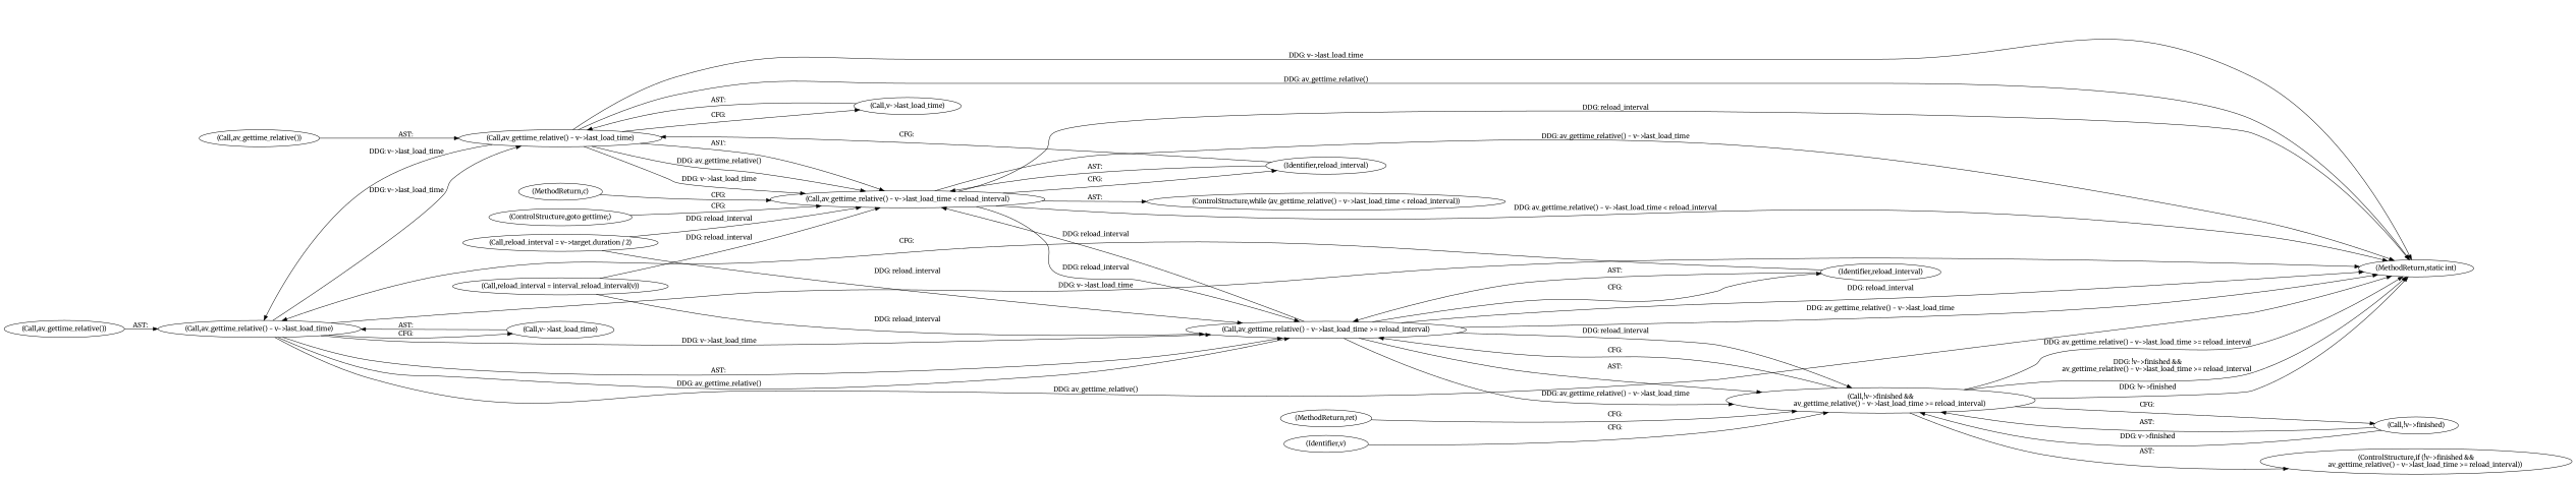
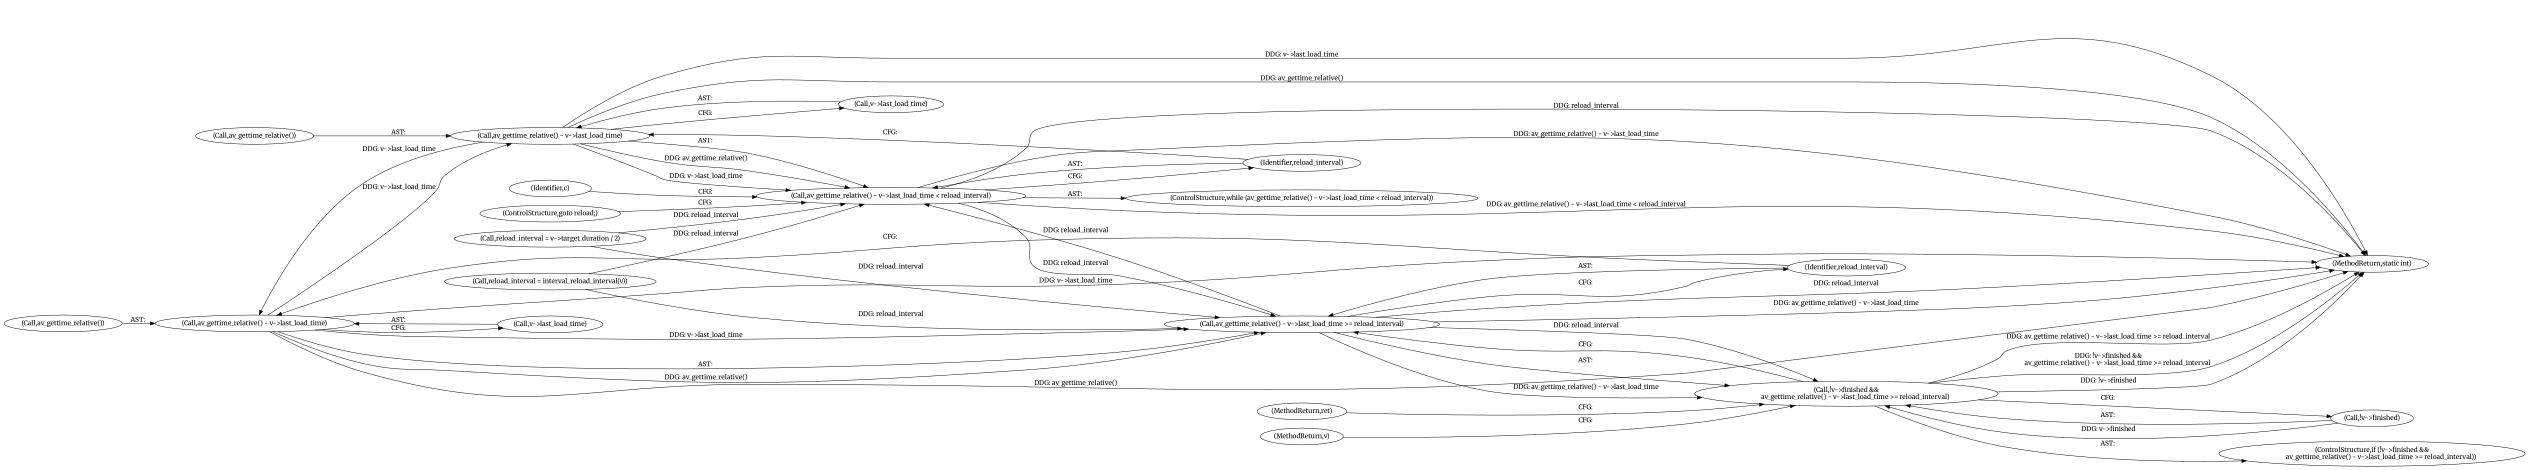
  digraph {
    fontname=Merriweather
    rankdir=LR
    node [fontname=Merriweather]
    edge [fontname=Merriweather]
    n1 [label="(Call,av_gettime_relative() - v->last_load_time)"]
    n2 [label="(Call,av_gettime_relative() - v->last_load_time)"]
    n3 [label="(Call,av_gettime_relative() - v->last_load_time >= reload_interval)"]
    n4 [label="(Call,v->last_load_time)"]
    n5 [label="(MethodReturn,static int)"]
    n6 [label="(Call,av_gettime_relative() - v->last_load_time < reload_interval)"]
    n7 [label="(Call,v->last_load_time)"]
    n8 [label="(Call,!v->finished &&\n             av_gettime_relative() - v->last_load_time >= reload_interval)"]
    n9 [label="(Identifier,reload_interval)"]
    n10 [label="(Identifier,reload_interval)"]
    n11 [label="(ControlStructure,while (av_gettime_relative() - v->last_load_time < reload_interval))"]
    n12 [label="(Call,!v->finished)"]
    n13 [label="(ControlStructure,if (!v->finished &&\n             av_gettime_relative() - v->last_load_time >= reload_interval))"]
-   n14 [label="(MethodReturn,c)"]
+   n14 [label="(Identifier,c)"]
    n15 [label="(Call,av_gettime_relative())"]
    n16 [label="(Call,reload_interval = v->target_duration / 2)"]
-   n17 [label="(ControlStructure,goto gettime;)"]
+   n17 [label="(ControlStructure,goto reload;)"]
    n18 [label="(Call,reload_interval = interval_reload_interval(v))"]
-   n19 [label="(Identifier,v)"]
+   n19 [label="(MethodReturn,v)"]
    n20 [label="(Call,av_gettime_relative())"]
    n21 [label="(MethodReturn,ret)"]
    n1 -> n2 [label="DDG: v->last_load_time"]
    n1 -> n3 [label="AST: "]
    n1 -> n3 [label="DDG: av_gettime_relative()"]
    n1 -> n3 [label="DDG: v->last_load_time"]
    n1 -> n4 [label="CFG: "]
    n1 -> n5 [label="DDG: v->last_load_time"]
    n1 -> n5 [label="DDG: av_gettime_relative()"]
    n2 -> n1 [label="DDG: v->last_load_time"]
    n2 -> n5 [label="DDG: v->last_load_time"]
    n2 -> n5 [label="DDG: av_gettime_relative()"]
    n2 -> n6 [label="AST: "]
    n2 -> n6 [label="DDG: av_gettime_relative()"]
    n2 -> n6 [label="DDG: v->last_load_time"]
    n2 -> n7 [label="CFG: "]
    n3 -> n5 [label="DDG: reload_interval"]
    n3 -> n5 [label="DDG: av_gettime_relative() - v->last_load_time"]
    n3 -> n6 [label="DDG: reload_interval"]
    n3 -> n8 [label="AST: "]
    n3 -> n8 [label="DDG: av_gettime_relative() - v->last_load_time"]
    n3 -> n8 [label="DDG: reload_interval"]
    n3 -> n9 [label="CFG: "]
    n4 -> n1 [label="AST: "]
    n6 -> n3 [label="DDG: reload_interval"]
    n6 -> n5 [label="DDG: av_gettime_relative() - v->last_load_time < reload_interval"]
    n6 -> n5 [label="DDG: reload_interval"]
    n6 -> n5 [label="DDG: av_gettime_relative() - v->last_load_time"]
    n6 -> n10 [label="CFG: "]
    n6 -> n11 [label="AST: "]
    n7 -> n2 [label="AST: "]
    n8 -> n3 [label="CFG: "]
    n8 -> n5 [label="DDG: av_gettime_relative() - v->last_load_time >= reload_interval"]
    n8 -> n5 [label="DDG: !v->finished &&\n             av_gettime_relative() - v->last_load_time >= reload_interval"]
    n8 -> n5 [label="DDG: !v->finished"]
    n8 -> n12 [label="CFG: "]
    n8 -> n13 [label="AST: "]
    n9 -> n1 [label="CFG: "]
    n9 -> n3 [label="AST: "]
    n10 -> n2 [label="CFG: "]
    n10 -> n6 [label="AST: "]
    n12 -> n8 [label="AST: "]
    n12 -> n8 [label="DDG: v->finished"]
    n14 -> n6 [label="CFG: "]
    n15 -> n2 [label="AST: "]
    n16 -> n3 [label="DDG: reload_interval"]
    n16 -> n6 [label="DDG: reload_interval"]
    n17 -> n6 [label="CFG: "]
    n18 -> n3 [label="DDG: reload_interval"]
    n18 -> n6 [label="DDG: reload_interval"]
    n19 -> n8 [label="CFG: "]
    n20 -> n1 [label="AST: "]
    n21 -> n8 [label="CFG: "]
  }
